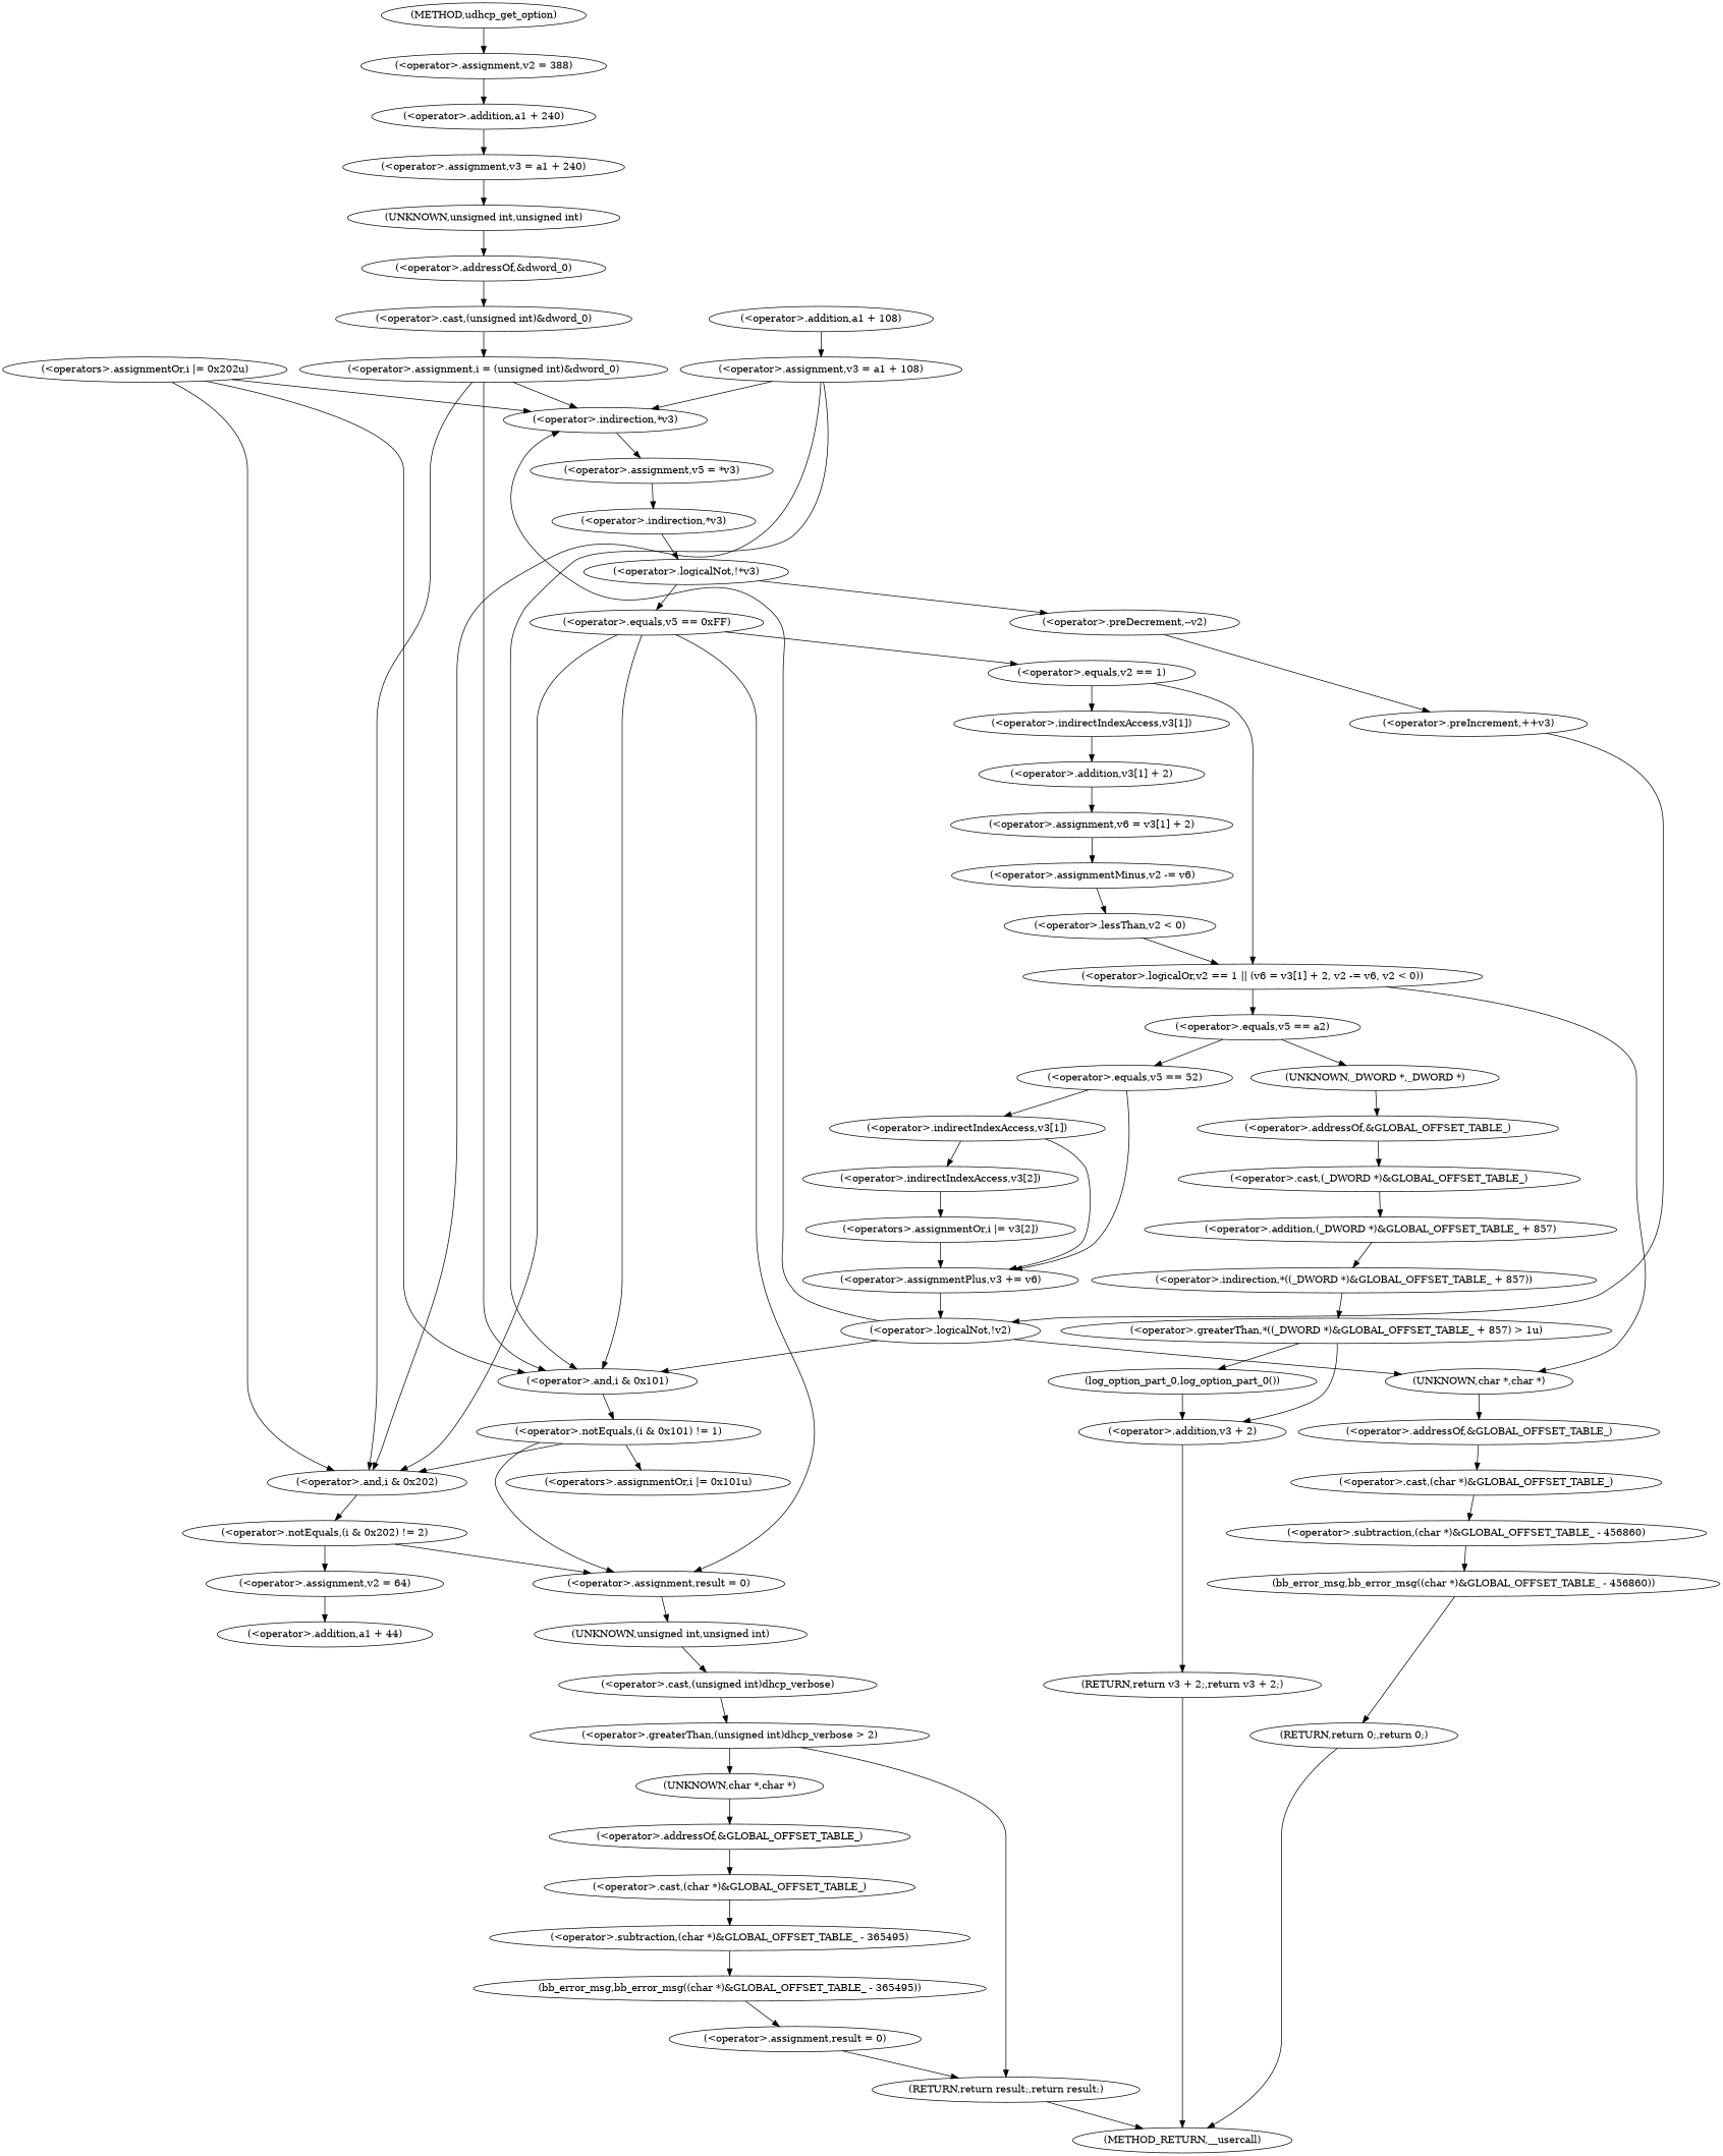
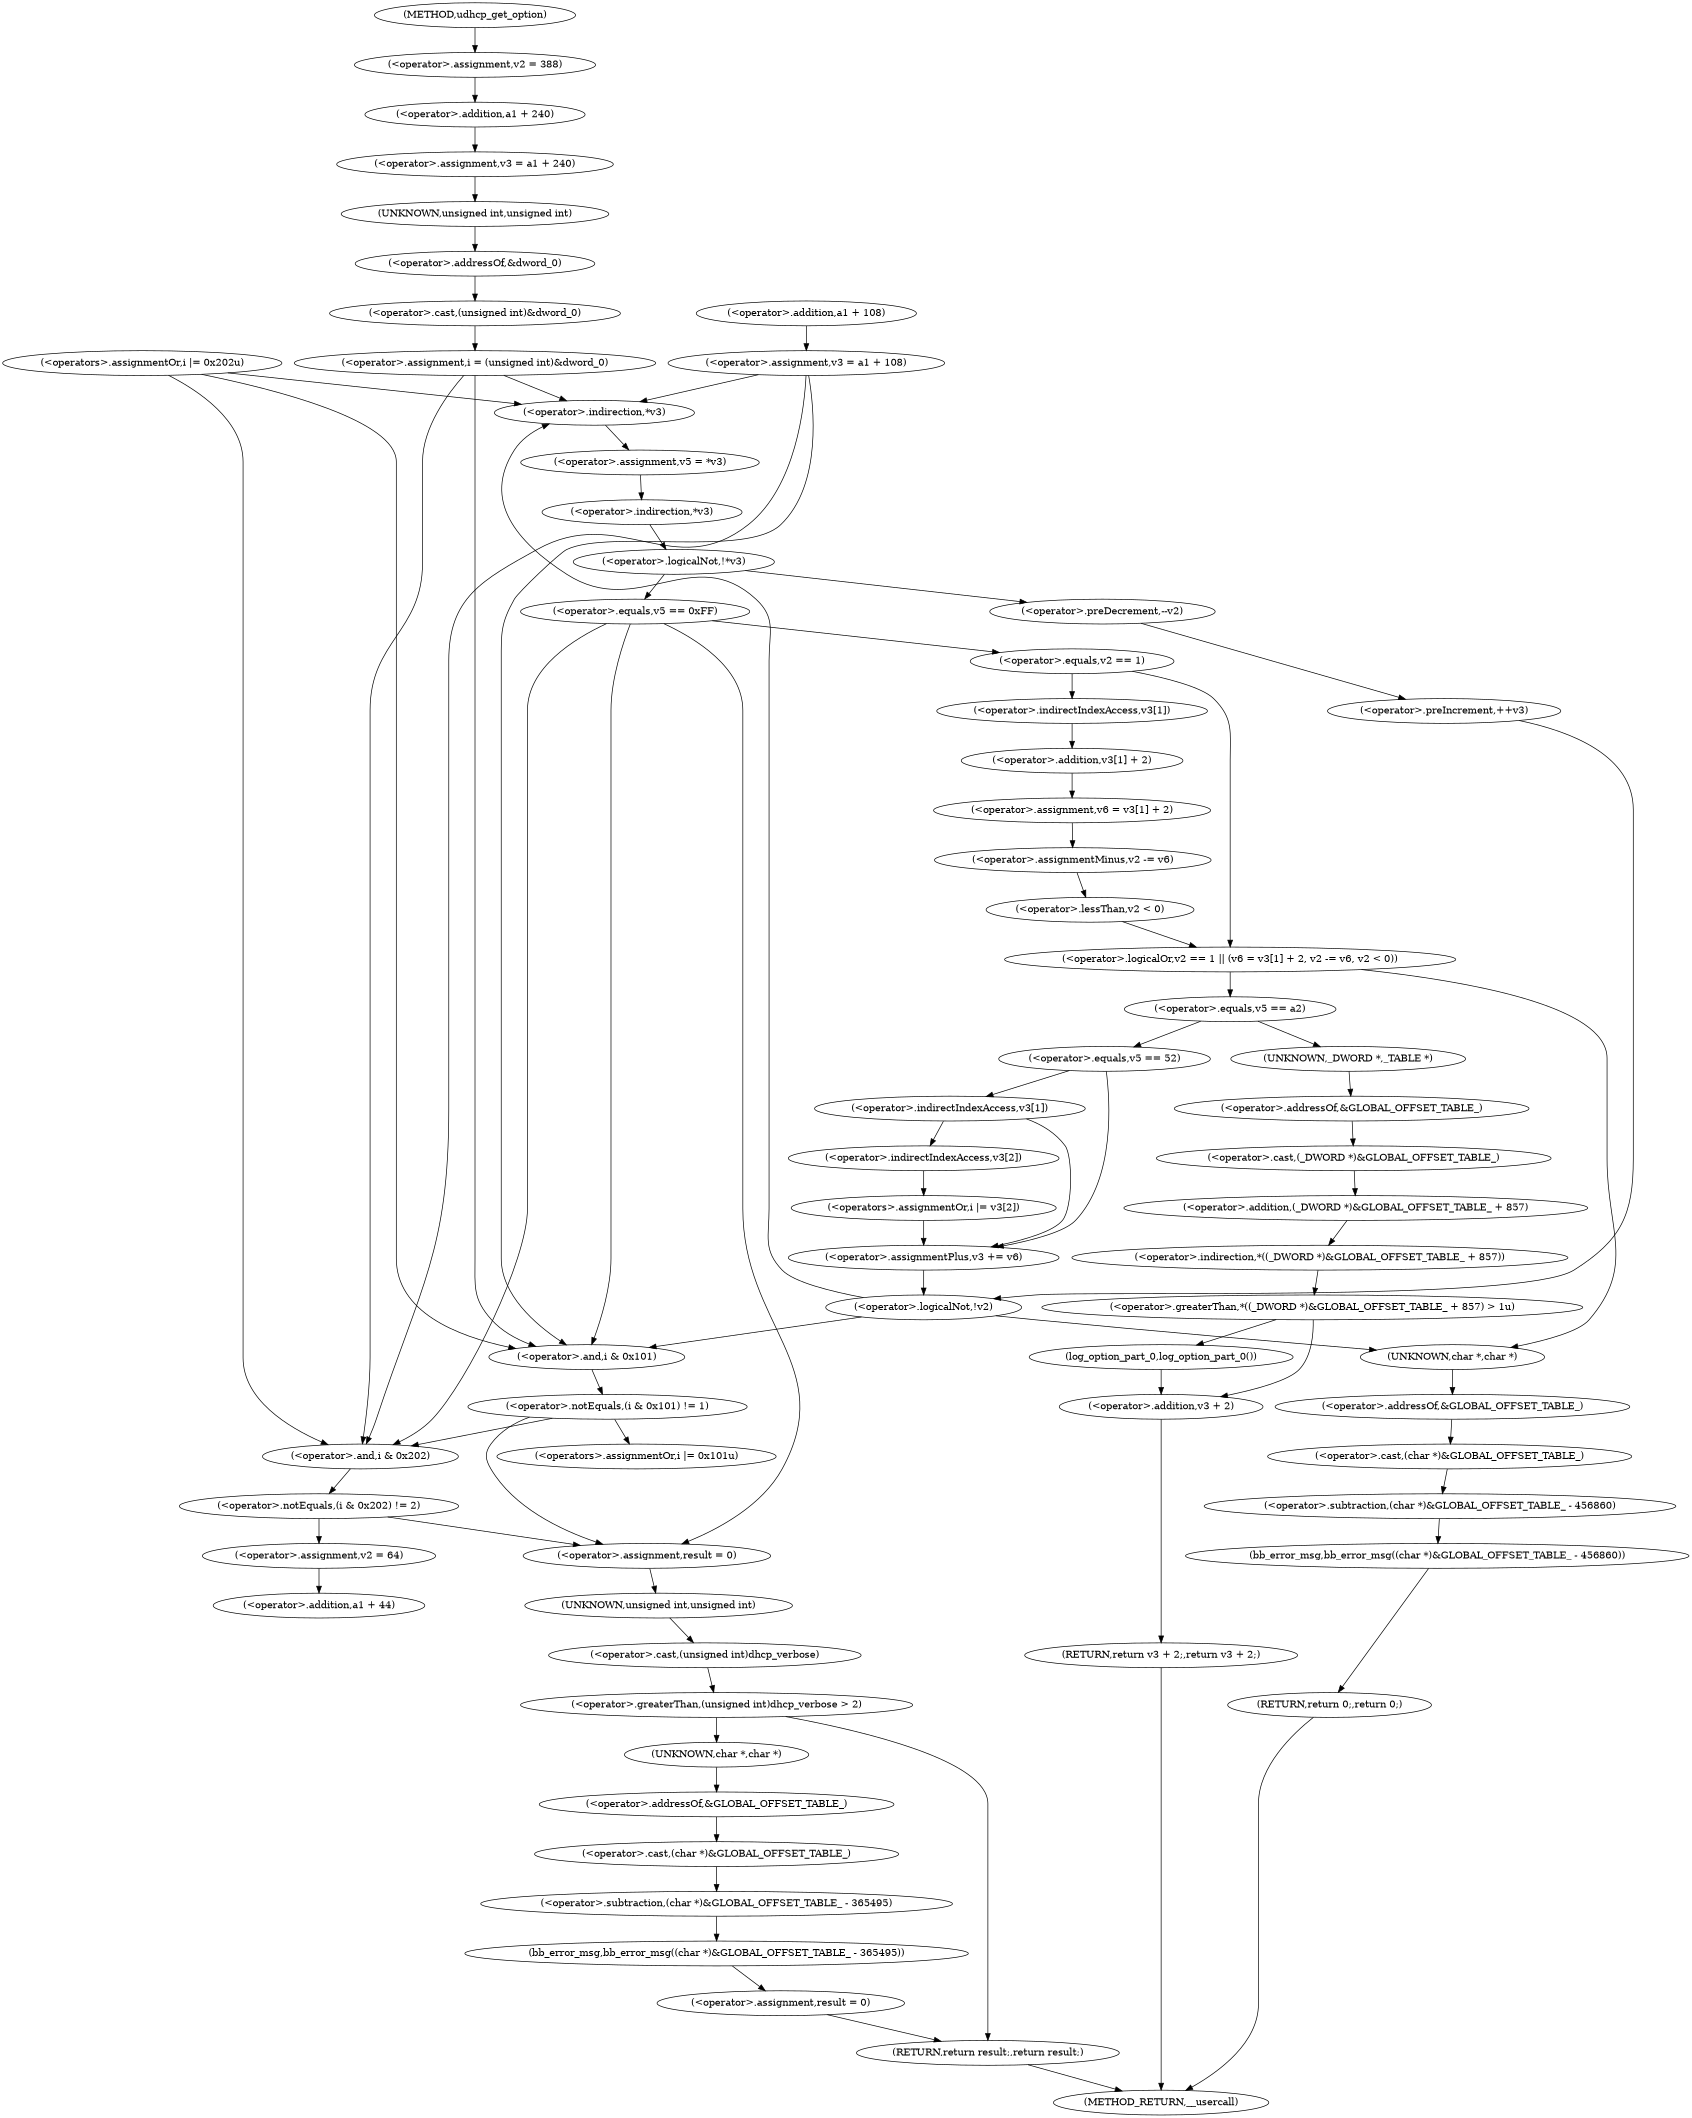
  digraph {
    n1 [label="(<operator>.assignment,v2 = 388)"]
    n2 [label="(<operator>.addition,a1 + 240)"]
    n3 [label="(<operator>.assignment,v3 = a1 + 240)"]
    n4 [label="(UNKNOWN,unsigned int,unsigned int)"]
    n5 [label="(<operator>.addressOf,&dword_0)"]
    n6 [label="(<operator>.assignment,i = (unsigned int)&dword_0)"]
    n7 [label="(<operator>.indirection,*v3)"]
    n8 [label="(<operator>.and,i & 0x101)"]
    n9 [label="(<operator>.and,i & 0x202)"]
    n10 [label="(<operator>.assignment,v5 = *v3)"]
    n11 [label="(<operator>.notEquals,(i & 0x101) != 1)"]
    n12 [label="(<operator>.notEquals,(i & 0x202) != 2)"]
    n13 [label="(<operator>.cast,(unsigned int)&dword_0)"]
    n14 [label="(<operators>.assignmentOr,i |= 0x202u)"]
    n15 [label="(<operator>.indirection,*v3)"]
    n16 [label="(<operator>.logicalNot,!*v3)"]
    n17 [label="(<operator>.preDecrement,--v2)"]
    n18 [label="(<operator>.equals,v5 == 0xFF)"]
    n19 [label="(<operator>.preIncrement,++v3)"]
    n20 [label="(<operator>.equals,v2 == 1)"]
    n21 [label="(<operator>.assignment,result = 0)"]
    n22 [label="(<operator>.logicalNot,!v2)"]
    n23 [label="(UNKNOWN,char *,char *)"]
    n24 [label="(<operator>.logicalOr,v2 == 1 || (v6 = v3[1] + 2, v2 -= v6, v2 < 0))"]
    n25 [label="(<operator>.indirectIndexAccess,v3[1])"]
    n26 [label="(UNKNOWN,unsigned int,unsigned int)"]
    n27 [label="(<operator>.equals,v5 == a2)"]
    n28 [label="(<operator>.addressOf,&GLOBAL_OFFSET_TABLE_)"]
-   n29 [label="(UNKNOWN,_DWORD *,_DWORD *)"]
+   n29 [label="(UNKNOWN,_DWORD *,_TABLE *)"]
    n30 [label="(<operator>.equals,v5 == 52)"]
    n31 [label="(<operator>.addition,v3[1] + 2)"]
    n32 [label="(<operator>.assignment,v6 = v3[1] + 2)"]
    n33 [label="(<operator>.assignmentMinus,v2 -= v6)"]
    n34 [label="(<operator>.lessThan,v2 < 0)"]
    n35 [label="(bb_error_msg,bb_error_msg((char *)&GLOBAL_OFFSET_TABLE_ - 456860))"]
    n36 [label="(RETURN,return 0;,return 0;)"]
    n37 [label="(METHOD_RETURN,__usercall)"]
    n38 [label="(<operator>.subtraction,(char *)&GLOBAL_OFFSET_TABLE_ - 456860)"]
    n39 [label="(<operator>.cast,(char *)&GLOBAL_OFFSET_TABLE_)"]
    n40 [label="(<operator>.addressOf,&GLOBAL_OFFSET_TABLE_)"]
    n41 [label="(<operator>.indirectIndexAccess,v3[1])"]
    n42 [label="(<operator>.assignmentPlus,v3 += v6)"]
    n43 [label="(<operator>.greaterThan,*((_DWORD *)&GLOBAL_OFFSET_TABLE_ + 857) > 1u)"]
    n44 [label="(log_option_part_0,log_option_part_0())"]
    n45 [label="(<operator>.addition,v3 + 2)"]
    n46 [label="(RETURN,return v3 + 2;,return v3 + 2;)"]
    n47 [label="(<operator>.indirection,*((_DWORD *)&GLOBAL_OFFSET_TABLE_ + 857))"]
    n48 [label="(<operator>.addition,(_DWORD *)&GLOBAL_OFFSET_TABLE_ + 857)"]
    n49 [label="(<operator>.cast,(_DWORD *)&GLOBAL_OFFSET_TABLE_)"]
    n50 [label="(<operator>.indirectIndexAccess,v3[2])"]
    n51 [label="(<operators>.assignmentOr,i |= v3[2])"]
    n52 [label="(<operators>.assignmentOr,i |= 0x101u)"]
    n53 [label="(<operator>.addition,a1 + 108)"]
    n54 [label="(<operator>.assignment,v3 = a1 + 108)"]
    n55 [label="(<operator>.assignment,v2 = 64)"]
    n56 [label="(<operator>.addition,a1 + 44)"]
    n57 [label="(<operator>.cast,(unsigned int)dhcp_verbose)"]
    n58 [label="(<operator>.greaterThan,(unsigned int)dhcp_verbose > 2)"]
    n59 [label="(UNKNOWN,char *,char *)"]
    n60 [label="(RETURN,return result;,return result;)"]
    n61 [label="(<operator>.addressOf,&GLOBAL_OFFSET_TABLE_)"]
    n62 [label="(bb_error_msg,bb_error_msg((char *)&GLOBAL_OFFSET_TABLE_ - 365495))"]
    n63 [label="(<operator>.assignment,result = 0)"]
    n64 [label="(<operator>.subtraction,(char *)&GLOBAL_OFFSET_TABLE_ - 365495)"]
    n65 [label="(<operator>.cast,(char *)&GLOBAL_OFFSET_TABLE_)"]
    n66 [label="(METHOD,udhcp_get_option)"]
    n1 -> n2
    n2 -> n3
    n3 -> n4
    n4 -> n5
    n5 -> n13
    n6 -> n7
    n6 -> n8
    n6 -> n9
    n7 -> n10
    n8 -> n11
    n9 -> n12
    n10 -> n15
    n11 -> n9
    n11 -> n21
    n11 -> n52
    n12 -> n21
    n12 -> n55
    n13 -> n6
    n14 -> n7
    n14 -> n8
    n14 -> n9
    n15 -> n16
    n16 -> n17
    n16 -> n18
    n17 -> n19
    n18 -> n8
    n18 -> n9
    n18 -> n20
    n18 -> n21
    n19 -> n22
    n20 -> n24
    n20 -> n25
    n21 -> n26
    n22 -> n7
    n22 -> n8
    n22 -> n23
    n23 -> n28
    n24 -> n23
    n24 -> n27
    n25 -> n31
    n26 -> n57
    n27 -> n29
    n27 -> n30
    n28 -> n39
    n29 -> n40
    n30 -> n41
    n30 -> n42
    n31 -> n32
    n32 -> n33
    n33 -> n34
    n34 -> n24
    n35 -> n36
    n36 -> n37
    n38 -> n35
    n39 -> n38
    n40 -> n49
    n41 -> n42
    n41 -> n50
    n42 -> n22
    n43 -> n44
    n43 -> n45
    n44 -> n45
    n45 -> n46
    n46 -> n37
    n47 -> n43
    n48 -> n47
    n49 -> n48
    n50 -> n51
    n51 -> n42
    n53 -> n54
    n54 -> n7
    n54 -> n8
    n54 -> n9
    n55 -> n56
    n57 -> n58
    n58 -> n59
    n58 -> n60
    n59 -> n61
    n60 -> n37
    n61 -> n65
    n62 -> n63
    n63 -> n60
    n64 -> n62
    n65 -> n64
    n66 -> n1
  }
